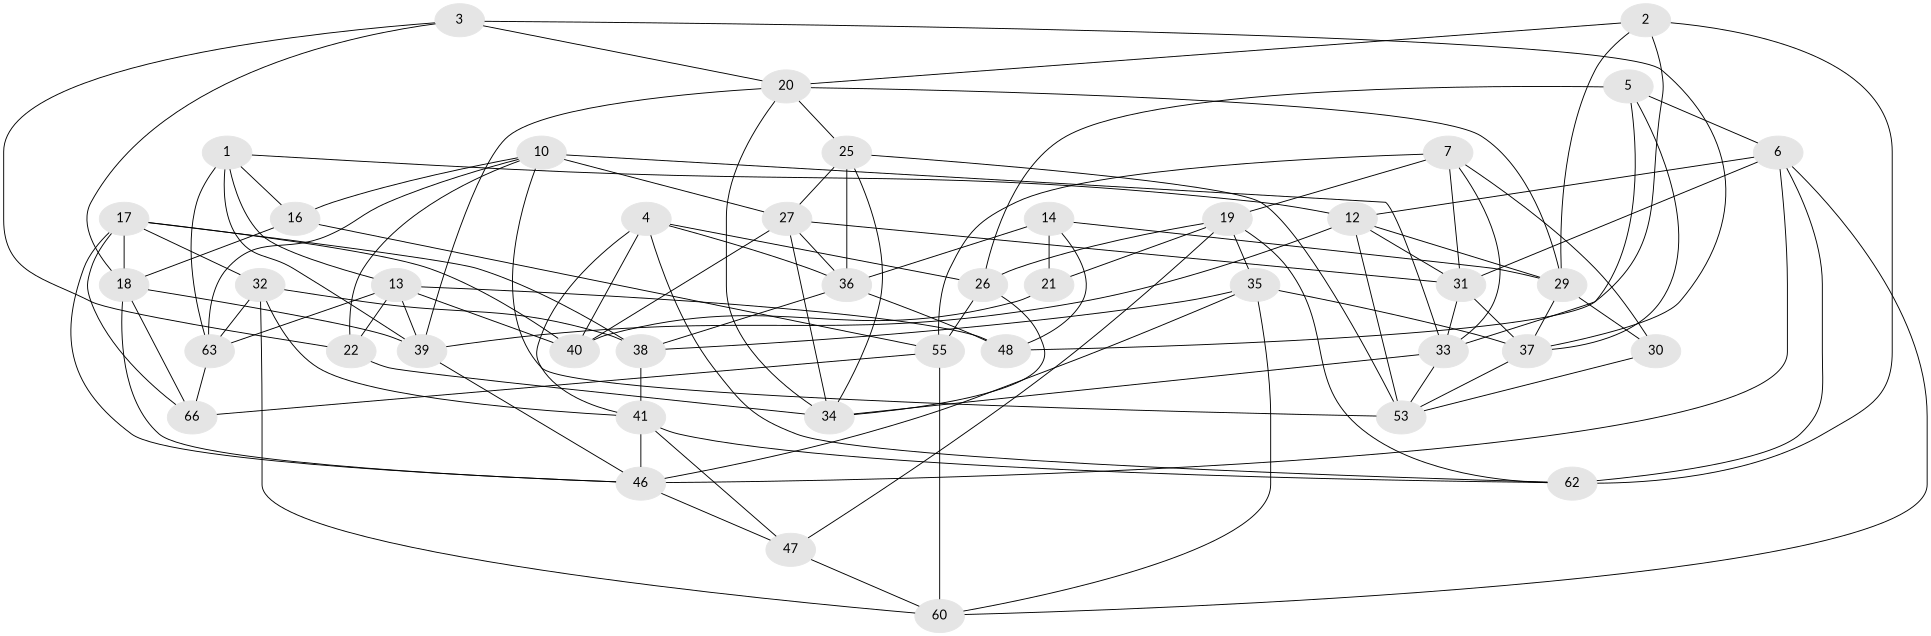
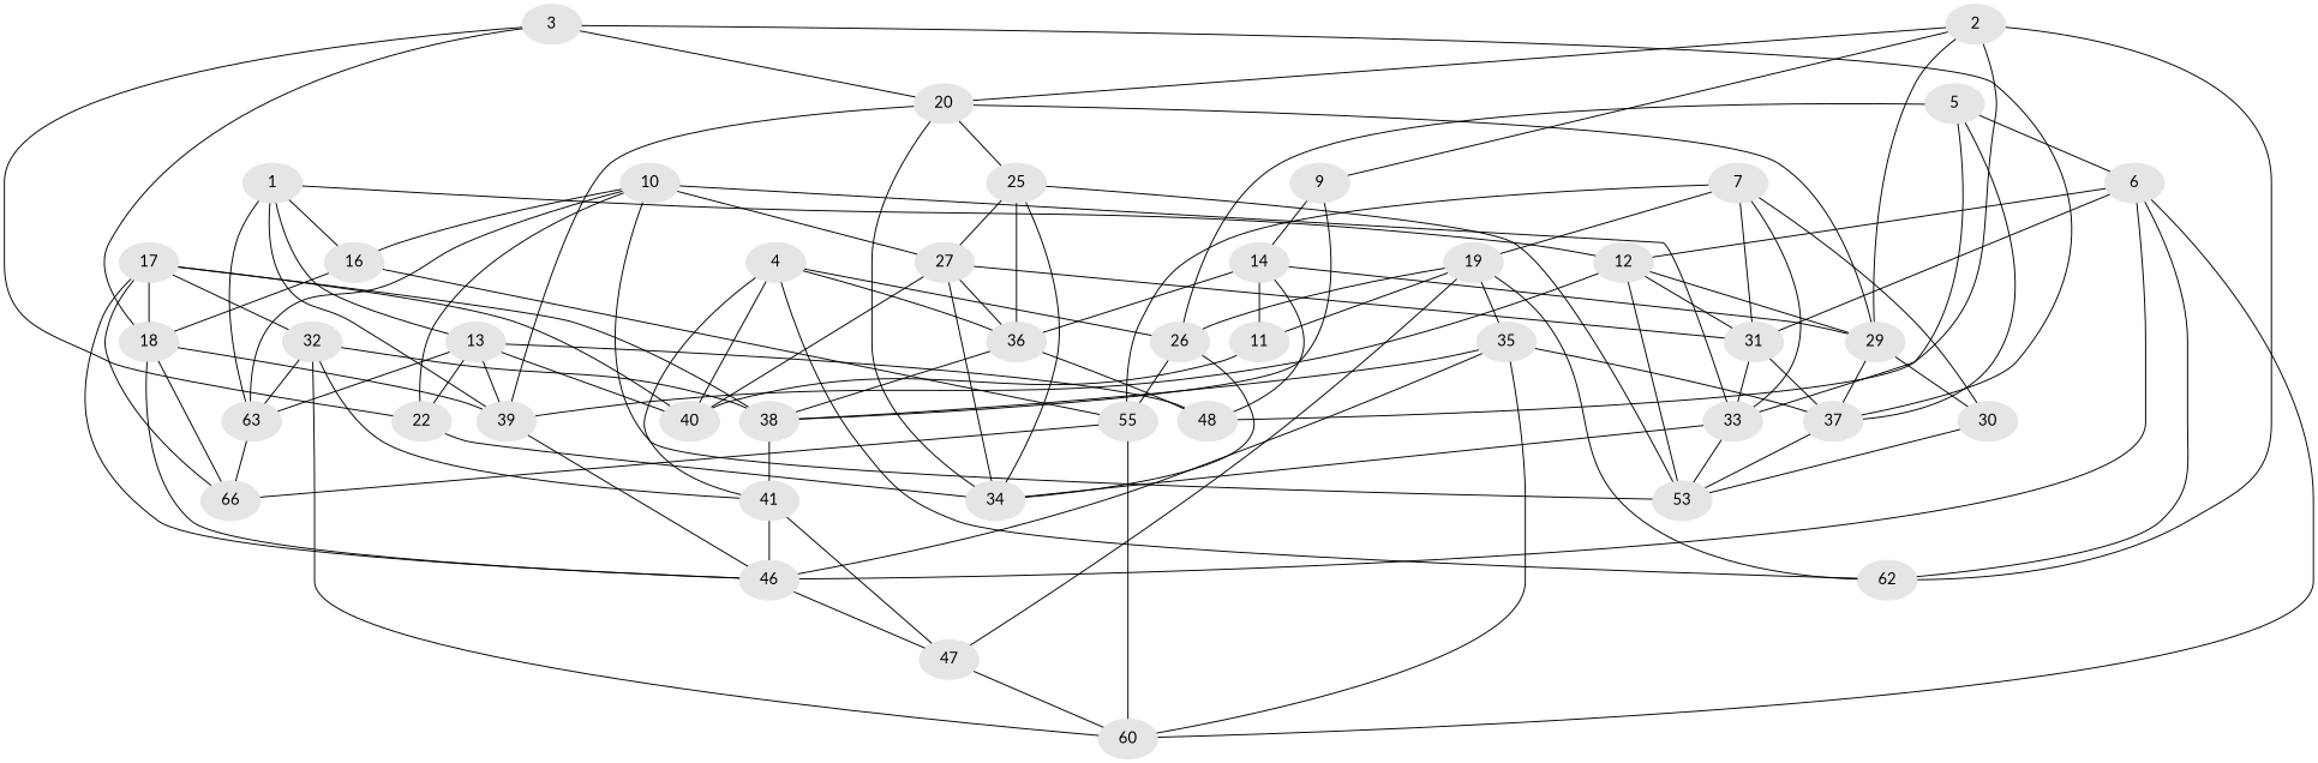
  graph {
    fontname=Lato
    node [color=gray90 fontname=Lato style=filled]
    edge [fontname=Lato]
    1 [super="+61"]
    12 [super="+57"]
    13 [super="+15"]
    16
    39 [super="+67"]
    63 [super="+68"]
    29 [super="+51"]
    31 [super="+54"]
    53 [super="+74"]
    48
    n11 [label=22]
    40 [super="+70"]
    18 [super="+24"]
    55 [super="+59"]
    46 [super="+50"]
    66
    2 [super="+8"]
+   9
    20 [super="+22"]
    n20 [label=62 super="+72"]
    14 [super="+44"]
    38 [super="+76"]
    25 [super="+28"]
    34 [super="+71"]
    37 [super="+73"]
    30
    3
    4 [super="+45"]
    26 [super="+43"]
    36 [super="+64"]
    41 [super="+58"]
    47
    6 [super="+11"]
    60 [super="+78"]
    5
    33 [super="+62"]
    7 [super="+49"]
    19 [super="+52"]
    35 [super="+42"]
-   21
+   21 [label=11]
    10 [super="+77"]
    27 [super="+75"]
    17 [super="+65"]
    32 [super="+56"]
    1 -- 12
    1 -- 13
    1 -- 16
    1 -- 39
    1 -- 63 [weight=2]
    12 -- 39
    12 -- 29
    12 -- 31
    12 -- 53
    13 -- 39
    13 -- 63
    13 -- 48
    13 -- n11
    13 -- 40
    16 -- 18
    16 -- 55
    39 -- 46
    63 -- 66
    29 -- 37
    29 -- 30
    31 -- 37
    31 -- 33
    n11 -- 34
    18 -- 39
    18 -- 46
    18 -- 66
    55 -- 66
    55 -- 60
    46 -- 47
    2 -- 29
    2 -- 48
+   2 -- 9
    2 -- 20
    2 -- n20 [weight=2]
+   9 -- 14
+   9 -- 38
    20 -- 39
    20 -- 29
    20 -- 25
    20 -- 34
    14 -- 29
    14 -- 48
    14 -- 36
    14 -- 21 [weight=2]
    38 -- 41
    25 -- 53
    25 -- 34
    25 -- 36
    25 -- 27
    37 -- 53
    30 -- 53
    3 -- n11
    3 -- 18
    3 -- 20
    3 -- 37
    4 -- 40 [weight=2]
    4 -- n20
    4 -- 26
    4 -- 36
    4 -- 41
    26 -- 55 [weight=2]
    26 -- 34
    36 -- 48
    36 -- 38
    41 -- 46
-   41 -- n20
    41 -- 47
    47 -- 60
    6 -- 12
    6 -- 31
    6 -- 46
    6 -- n20
    6 -- 60
    5 -- 37
    5 -- 26
    5 -- 6
    5 -- 33
    33 -- 53
    33 -- 34
    7 -- 31
    7 -- 55
    7 -- 30 [weight=2]
    7 -- 33
    7 -- 19
    19 -- n20
    19 -- 26
    19 -- 47
    19 -- 35
    19 -- 21
    35 -- 46
    35 -- 38
    35 -- 37
    35 -- 60
    21 -- 40
    10 -- 16
    10 -- 63
    10 -- 53
    10 -- n11
    10 -- 33
    10 -- 27
    27 -- 31
    27 -- 40
    27 -- 34
    27 -- 36
    17 -- 40
    17 -- 18
    17 -- 46
    17 -- 66
    17 -- 38
    17 -- 32
    32 -- 63
    32 -- 38
    32 -- 41
    32 -- 60
  }
